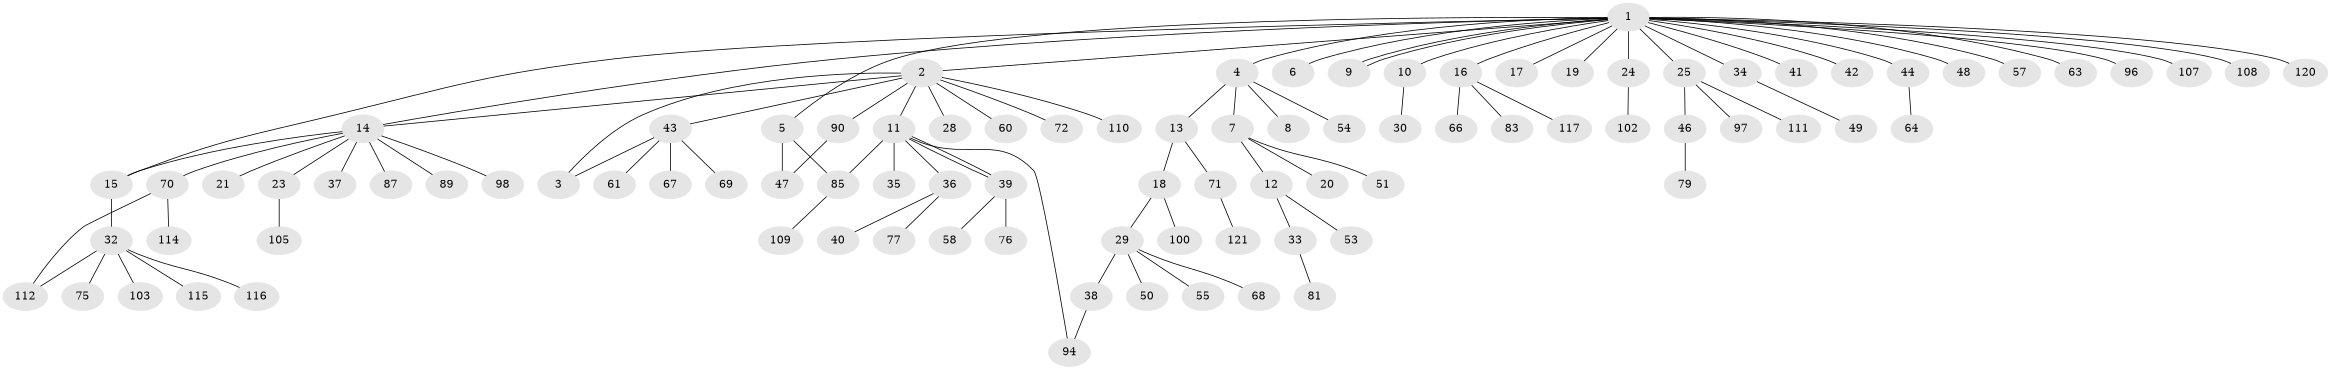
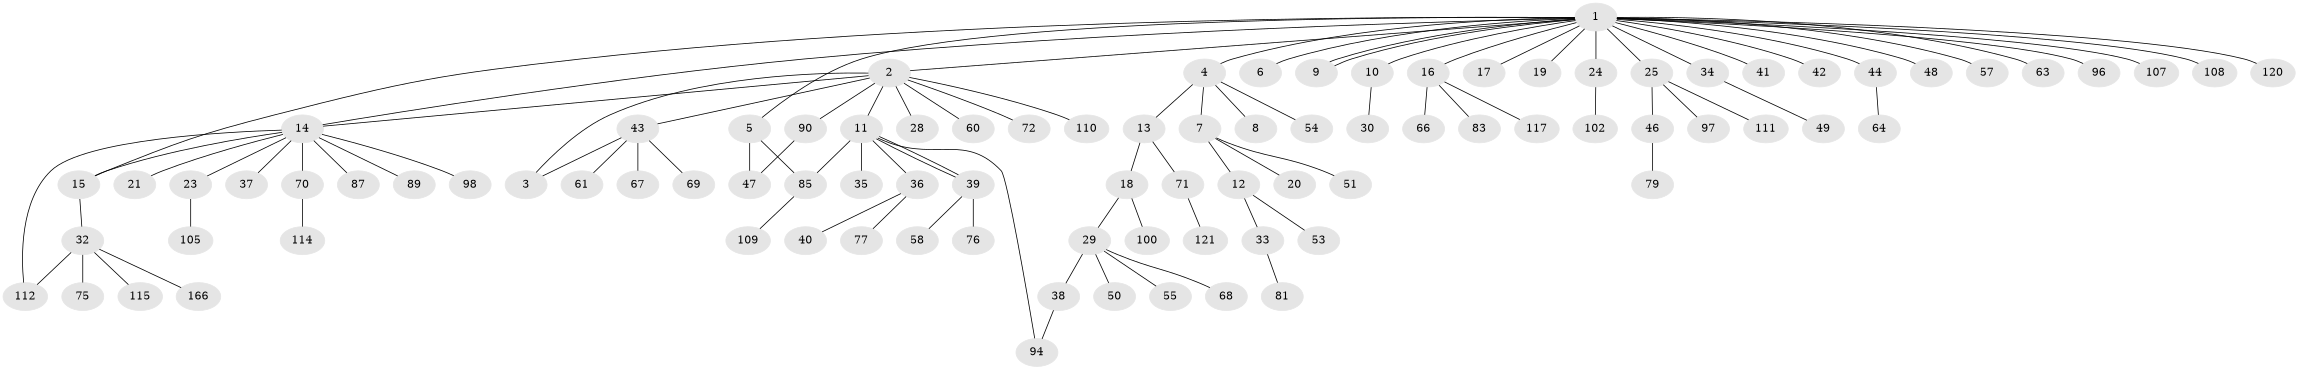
  graph {
    node [color=gray90 style=filled]
    1 [super="+78"]
    2 [super="+22"]
    4 [super="+62"]
    5
    6
    9
    10
    14 [super="+101"]
    15 [super="+59"]
    16 [super="+95"]
    17
    19
    24
    25 [super="+27"]
    34 [super="+80"]
    41 [super="+91"]
    42
    44 [super="+45"]
    48
    57
    63
    96
    107
    108
    120
    3
    11
    28
    43 [super="+65"]
    60
    72
    90 [super="+92"]
    110
    7 [super="+31"]
    8
    13 [super="+26"]
    54
    47 [super="+86"]
    85 [super="+88"]
    30 [super="+99"]
    21
    23
    37
    70 [super="+93"]
    87
    89
    98
    112 [super="+113"]
    32 [super="+106"]
    66
    83
    117
    102
    46
    97
    111
    49 [super="+73"]
    64
    35 [super="+52"]
    36 [super="+119"]
    39 [super="+56"]
    94 [super="+124"]
    61
    67
    69
    12 [super="+82"]
    20
    51
    18 [super="+122"]
    71 [super="+74"]
    109
    33 [super="+104"]
    53
    40 [super="+84"]
    77 [super="+118"]
    58
    76
    81
    29 [super="+123"]
    100
    121
    105
    114
    75
-   103
    115
-   116
+   116 [label=166]
    38
    50
    55
    68
    79
    1 -- 2
    1 -- 4
    1 -- 5
    1 -- 6
    1 -- 9
    1 -- 9
    1 -- 10
    1 -- 14
    1 -- 15
    1 -- 16
    1 -- 17
    1 -- 19
    1 -- 24
    1 -- 25
    1 -- 34
    1 -- 41
    1 -- 42
    1 -- 44
    1 -- 48
    1 -- 57
    1 -- 63
    1 -- 96
    1 -- 107
    1 -- 108
    1 -- 120
    2 -- 14
    2 -- 3
    2 -- 11
    2 -- 28
    2 -- 43
    2 -- 60
    2 -- 72
    2 -- 90
    2 -- 110
    4 -- 7
    4 -- 8
    4 -- 13
    4 -- 54
    5 -- 47
    5 -- 85
    10 -- 30
    14 -- 15
    14 -- 21
    14 -- 23
    14 -- 37
    14 -- 70
    14 -- 87
    14 -- 89
    14 -- 98
-   70 -- 112
+   14 -- 112
    15 -- 32
    16 -- 66
    16 -- 83
    16 -- 117
    24 -- 102
    25 -- 46
    25 -- 97
    25 -- 111
    34 -- 49
    44 -- 64
    11 -- 85
    11 -- 35
    11 -- 36
    11 -- 39
    11 -- 39
    11 -- 94
    43 -- 3
    43 -- 61
    43 -- 67
    43 -- 69
    90 -- 47
    7 -- 12
    7 -- 20
    7 -- 51
    13 -- 18
    13 -- 71
    85 -- 109
    23 -- 105
    70 -- 114
    32 -- 112
    32 -- 75
-   32 -- 103
    32 -- 115
    32 -- 116
    46 -- 79
    36 -- 40
    36 -- 77
    39 -- 58
    39 -- 76
    12 -- 33
    12 -- 53
    18 -- 29
    18 -- 100
    71 -- 121
    33 -- 81
    29 -- 38
    29 -- 50
    29 -- 55
    29 -- 68
    38 -- 94
  }
